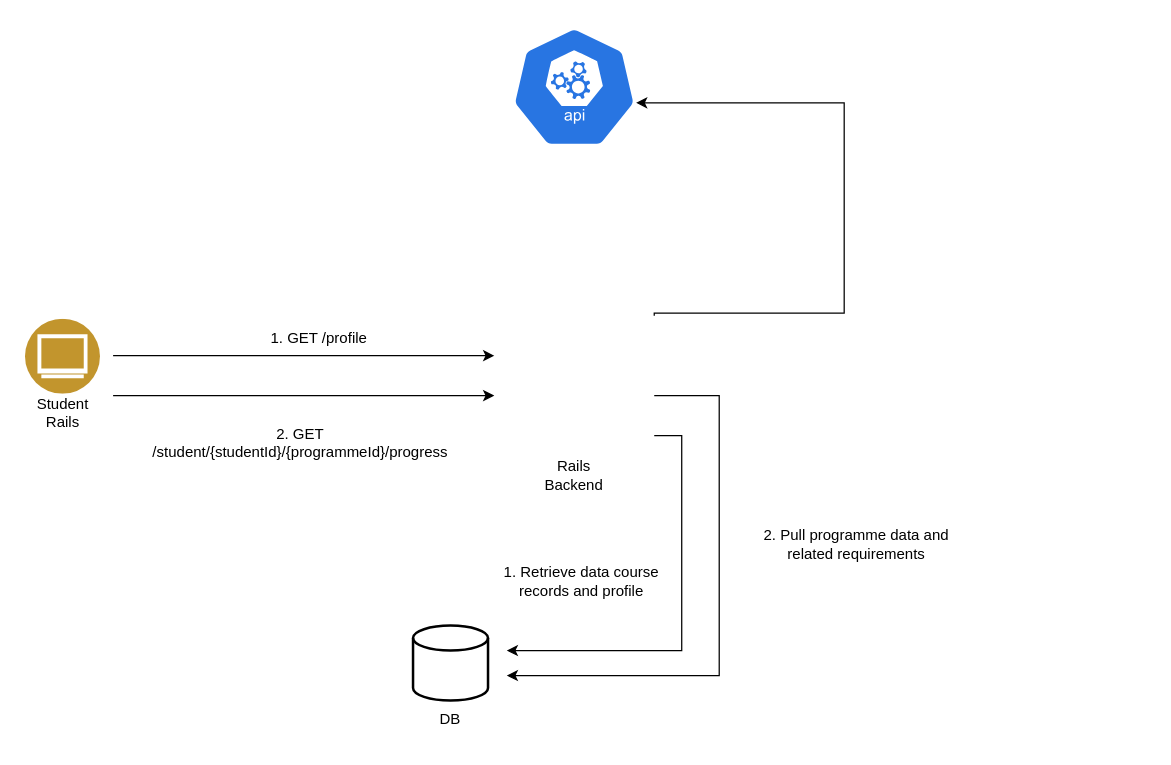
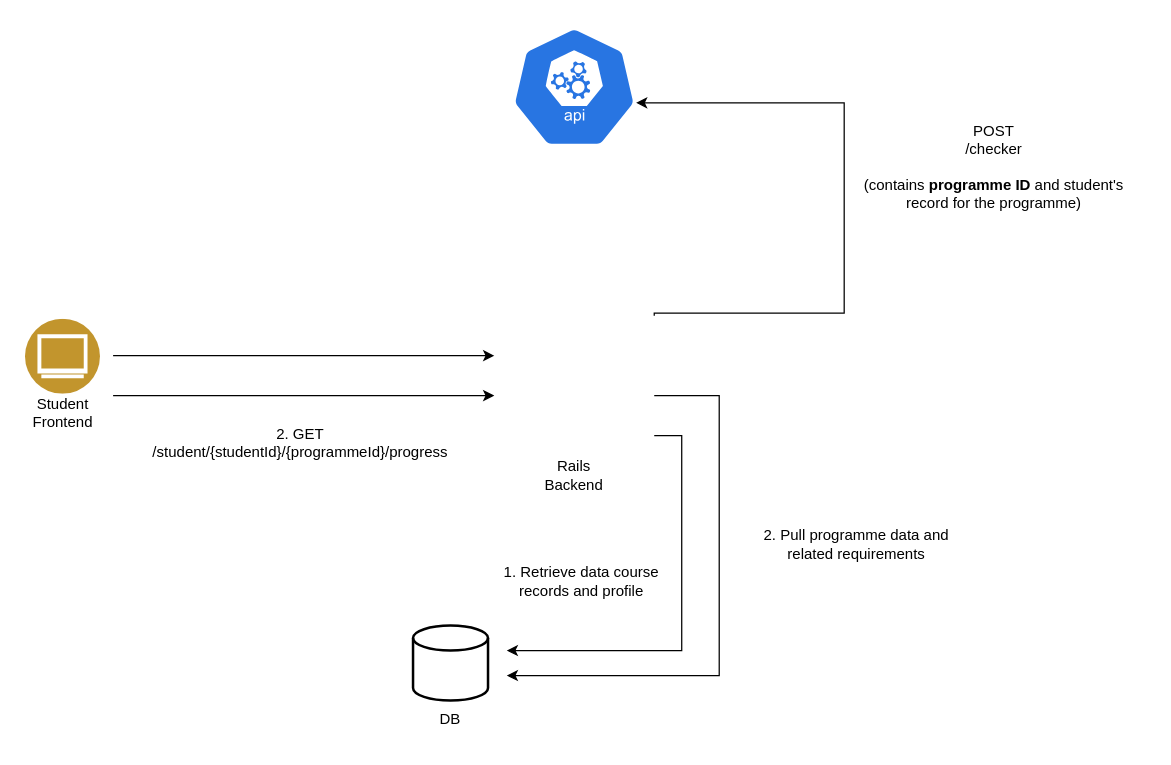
  <mxCell id="0" />
  <mxCell id="1" parent="0" />
  <mxCell id="2" value="" style="sketch=0;html=1;dashed=0;whitespace=wrap;fillColor=#2875E2;strokeColor=#ffffff;points=[[0.005,0.63,0],[0.1,0.2,0],[0.9,0.2,0],[0.5,0,0],[0.995,0.63,0],[0.72,0.99,0],[0.5,1,0],[0.28,0.99,0]];shape=mxgraph.kubernetes.icon;prIcon=api" vertex="1" parent="1"><mxGeometry x="409" y="20" width="100" height="98" as="geometry" /></mxCell>
  <mxCell id="3" value="" style="shape=image;html=1;verticalAlign=top;verticalLabelPosition=bottom;labelBackgroundColor=#ffffff;imageAspect=0;aspect=fixed;image=https://cdn0.iconfinder.com/data/icons/long-shadow-web-icons/512/ruby-128.png" vertex="1" parent="1"><mxGeometry x="395" y="220" width="128" height="128" as="geometry" /></mxCell>
  <mxCell id="4" value="" style="strokeWidth=2;html=1;shape=mxgraph.flowchart.database;whiteSpace=wrap;" vertex="1" parent="1"><mxGeometry x="330" y="500" width="60" height="60" as="geometry" /></mxCell>
  <mxCell id="5" value="" style="aspect=fixed;perimeter=ellipsePerimeter;html=1;align=center;shadow=0;dashed=0;fontColor=#4277BB;labelBackgroundColor=#ffffff;fontSize=12;spacingTop=3;image;image=img/lib/ibm/users/browser.svg;" vertex="1" parent="1"><mxGeometry x="20" y="255" width="60" height="60" as="geometry" /></mxCell>
  <mxCell id="6" value="Rails Backend" style="text;html=1;strokeColor=none;fillColor=none;align=center;verticalAlign=middle;whiteSpace=wrap;rounded=0;" vertex="1" parent="1"><mxGeometry x="429" y="365" width="60" height="30" as="geometry" /></mxCell>
  <mxCell id="7" value="DB" style="text;html=1;strokeColor=none;fillColor=none;align=center;verticalAlign=middle;whiteSpace=wrap;rounded=0;" vertex="1" parent="1"><mxGeometry x="330" y="560" width="60" height="30" as="geometry" /></mxCell>
- <mxCell id="8" value="Student Rails" style="text;html=1;strokeColor=none;fillColor=none;align=center;verticalAlign=middle;whiteSpace=wrap;rounded=0;" vertex="1" parent="1"><mxGeometry x="20" y="315" width="60" height="30" as="geometry" /></mxCell>
+ <mxCell id="8" value="Student Frontend" style="text;html=1;strokeColor=none;fillColor=none;align=center;verticalAlign=middle;whiteSpace=wrap;rounded=0;" vertex="1" parent="1"><mxGeometry x="20" y="315" width="60" height="30" as="geometry" /></mxCell>
  <mxCell id="9" value="" style="endArrow=classic;html=1;rounded=0;entryX=0;entryY=0.5;entryDx=0;entryDy=0;" edge="1" parent="1" target="3"><mxGeometry width="50" height="50" relative="1" as="geometry"><mxPoint x="90" y="284" as="sourcePoint" /><mxPoint x="105" y="315" as="targetPoint" /></mxGeometry></mxCell>
- <mxCell id="10" value="1. GET /profile" style="text;html=1;strokeColor=none;fillColor=none;align=center;verticalAlign=middle;whiteSpace=wrap;rounded=0;" vertex="1" parent="1"><mxGeometry x="205" y="255" width="100" height="30" as="geometry" /></mxCell>
  <mxCell id="11" value="1. Retrieve data course records and profile" style="text;html=1;strokeColor=none;fillColor=none;align=center;verticalAlign=middle;whiteSpace=wrap;rounded=0;" vertex="1" parent="1"><mxGeometry x="385" y="450" width="160" height="30" as="geometry" /></mxCell>
  <mxCell id="12" value="" style="endArrow=classic;html=1;rounded=0;entryX=0;entryY=0.75;entryDx=0;entryDy=0;" edge="1" parent="1" target="3"><mxGeometry width="50" height="50" relative="1" as="geometry"><mxPoint x="90" y="316" as="sourcePoint" /><mxPoint x="105" y="275" as="targetPoint" /></mxGeometry></mxCell>
  <mxCell id="13" value="2. GET /student/{studentId}/{programmeId}/progress" style="text;html=1;strokeColor=none;fillColor=none;align=center;verticalAlign=middle;whiteSpace=wrap;rounded=0;" vertex="1" parent="1"><mxGeometry x="110" y="320" width="260" height="67" as="geometry" /></mxCell>
  <mxCell id="14" value="" style="endArrow=classic;html=1;rounded=0;exitX=1;exitY=0.75;exitDx=0;exitDy=0;edgeStyle=orthogonalEdgeStyle;" edge="1" parent="1" source="3"><mxGeometry width="50" height="50" relative="1" as="geometry"><mxPoint x="535" y="314" as="sourcePoint" /><mxPoint x="405" y="540" as="targetPoint" /><Array as="points"><mxPoint x="575" y="316" /><mxPoint x="575" y="540" /></Array></mxGeometry></mxCell>
  <mxCell id="15" value="" style="endArrow=classic;html=1;rounded=0;edgeStyle=orthogonalEdgeStyle;exitX=1;exitY=1;exitDx=0;exitDy=0;" edge="1" parent="1" source="3"><mxGeometry width="50" height="50" relative="1" as="geometry"><mxPoint x="555" y="365" as="sourcePoint" /><mxPoint x="405" y="520" as="targetPoint" /><Array as="points"><mxPoint x="545" y="348" /><mxPoint x="545" y="520" /></Array></mxGeometry></mxCell>
  <mxCell id="16" value="2. Pull programme data and related requirements" style="text;html=1;strokeColor=none;fillColor=none;align=center;verticalAlign=middle;whiteSpace=wrap;rounded=0;" vertex="1" parent="1"><mxGeometry x="605" y="420" width="160" height="30" as="geometry" /></mxCell>
  <mxCell id="17" value="" style="endArrow=classic;html=1;rounded=0;entryX=0.995;entryY=0.63;entryDx=0;entryDy=0;entryPerimeter=0;edgeStyle=orthogonalEdgeStyle;exitX=1;exitY=0.25;exitDx=0;exitDy=0;" edge="1" parent="1" source="3" target="2"><mxGeometry width="50" height="50" relative="1" as="geometry"><mxPoint x="550" y="250" as="sourcePoint" /><mxPoint x="645" y="310" as="targetPoint" /><Array as="points"><mxPoint x="523" y="250" /><mxPoint x="675" y="250" /><mxPoint x="675" y="82" /></Array></mxGeometry></mxCell>
+ <mxCell id="18" value="POST&lt;br&gt;/checker&lt;br&gt;&lt;br&gt;(contains &lt;b&gt;programme ID&lt;/b&gt; and student's record for the programme)" style="text;html=1;strokeColor=none;fillColor=none;align=center;verticalAlign=middle;whiteSpace=wrap;rounded=0;" vertex="1" parent="1"><mxGeometry x="675" y="99" width="240" height="68" as="geometry" /></mxCell>
